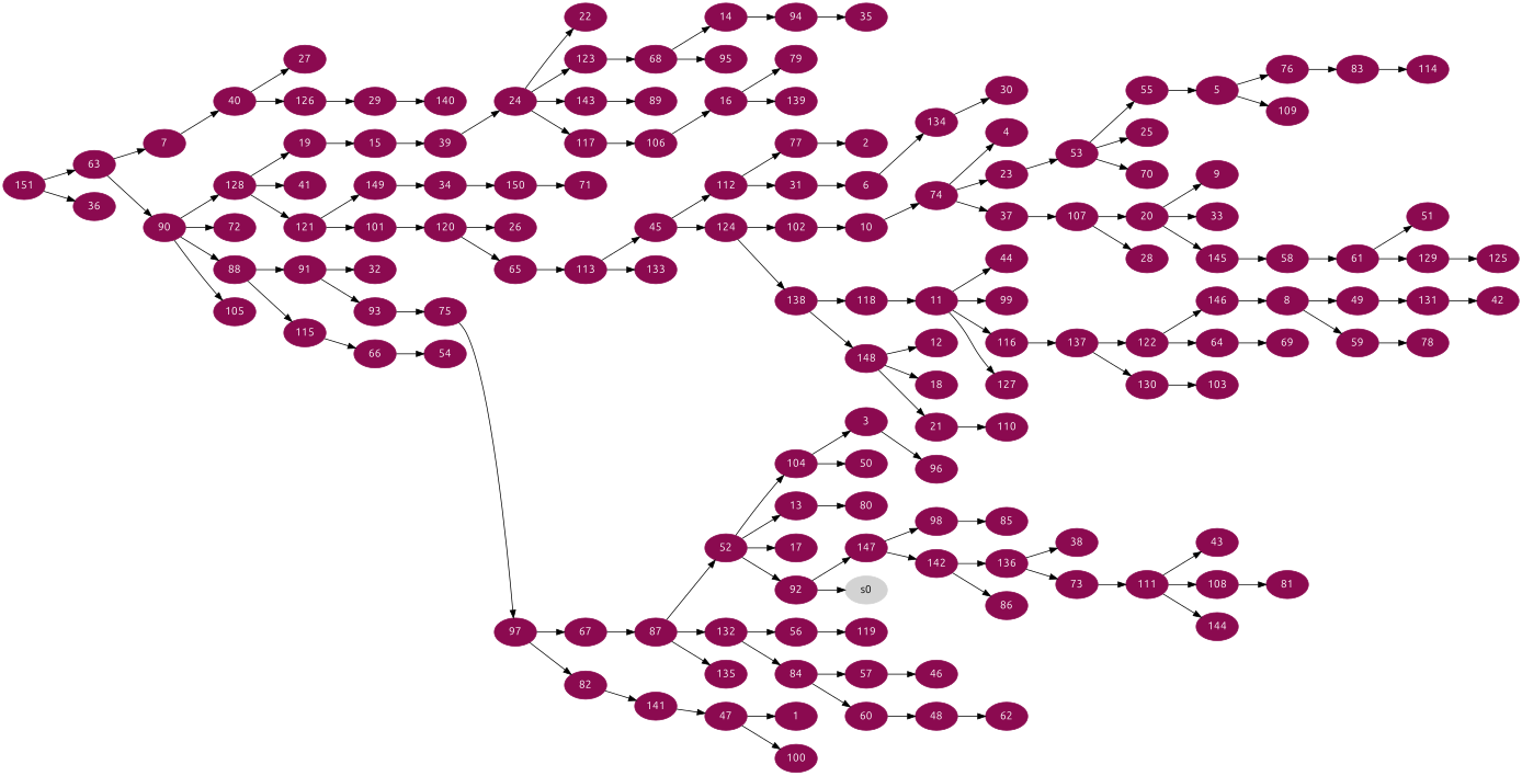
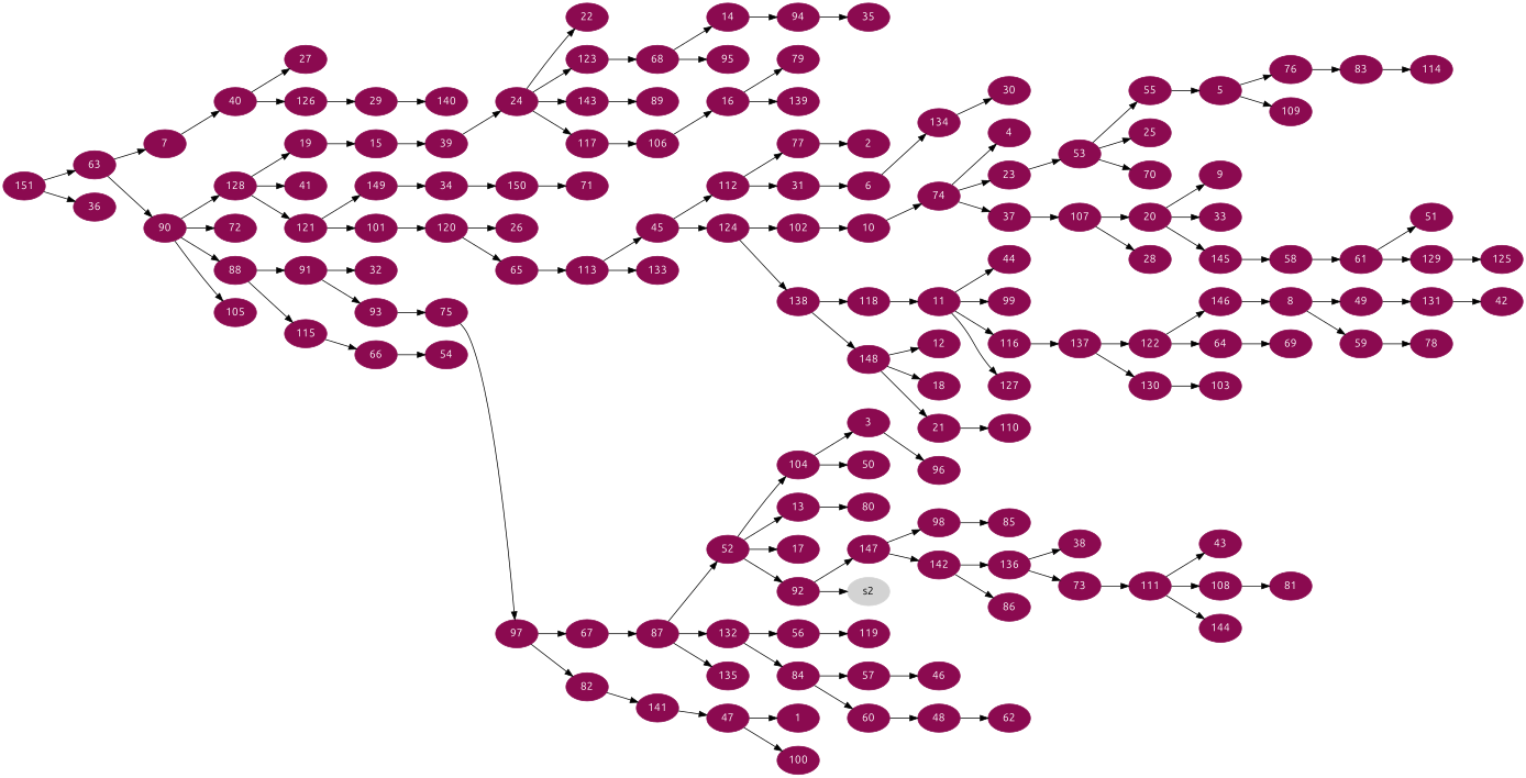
  digraph {
    rankdir=LR
    fontname=Ubuntu
    node [color=deeppink4 fontcolor=white style=filled fontname=Ubuntu]
    edge [fontname=Ubuntu]
    47
    1
    100
    77
    2
    104
    3
    50
    96
    74
    4
    23
    37
    55
    5
    76
    109
    31
    6
    134
    63
    7
    90
    40
    146
    8
    49
    59
    20
    9
    33
    145
    102
    10
    118
    11
    44
    99
    116
    127
    148
    12
    18
    21
    52
    13
    17
    92
    80
    68
    14
    95
    94
    19
    15
    39
    106
    16
    79
    139
    128
    41
    121
    107
    28
    110
    24
    22
    123
    143
    117
    53
    25
    70
    120
    26
    65
    27
    126
    29
    140
    30
    112
    91
    32
    93
    149
    34
    150
    35
    151
    36
    136
    38
    73
    131
    42
    111
    43
    108
    144
    113
    45
    133
    124
    57
    46
    141
    60
    48
    62
    61
    51
    129
    87
    132
    135
    66
    54
    56
    84
    119
    58
    78
    122
    64
    69
    115
    97
    67
    82
    71
    72
    88
    105
    75
    83
    81
    114
    98
    85
    142
    86
    89
    147
-   s0 [color=lightgrey fontcolor=black]
+   s0 [color=lightgrey fontcolor=black label=s2]
    101
    138
    130
    103
    137
    125
    47 -> 1
    47 -> 100
    77 -> 2
    104 -> 3
    104 -> 50
    3 -> 96
    74 -> 4
    74 -> 23
    74 -> 37
    23 -> 53
    37 -> 107
    55 -> 5
    5 -> 76
    5 -> 109
    76 -> 83
    31 -> 6
    6 -> 134
    134 -> 30
    63 -> 7
    63 -> 90
    7 -> 40
    90 -> 128
    90 -> 72
    90 -> 88
    90 -> 105
    40 -> 27
    40 -> 126
    146 -> 8
    8 -> 49
    8 -> 59
    49 -> 131
    59 -> 78
    20 -> 9
    20 -> 33
    20 -> 145
    145 -> 58
    102 -> 10
    10 -> 74
    118 -> 11
    11 -> 44
    11 -> 99
    11 -> 116
    11 -> 127
    116 -> 137
    148 -> 12
    148 -> 18
    148 -> 21
    21 -> 110
    52 -> 104
    52 -> 13
    52 -> 17
    52 -> 92
    13 -> 80
    92 -> 147
    92 -> s0
    68 -> 14
    68 -> 95
    14 -> 94
    94 -> 35
    19 -> 15
    15 -> 39
    39 -> 24
    106 -> 16
    16 -> 79
    16 -> 139
    128 -> 19
    128 -> 41
    128 -> 121
    121 -> 149
    121 -> 101
    107 -> 20
    107 -> 28
    24 -> 22
    24 -> 123
    24 -> 143
    24 -> 117
    123 -> 68
    143 -> 89
    117 -> 106
    53 -> 55
    53 -> 25
    53 -> 70
    120 -> 26
    120 -> 65
    65 -> 113
    126 -> 29
    29 -> 140
    112 -> 77
    112 -> 31
    91 -> 32
    91 -> 93
    93 -> 75
    149 -> 34
    34 -> 150
    150 -> 71
    151 -> 63
    151 -> 36
    136 -> 38
    136 -> 73
    73 -> 111
    131 -> 42
    111 -> 43
    111 -> 108
    111 -> 144
    108 -> 81
    113 -> 45
    113 -> 133
    45 -> 112
    45 -> 124
    124 -> 102
    124 -> 138
    57 -> 46
    141 -> 47
    60 -> 48
    48 -> 62
    61 -> 51
    61 -> 129
    129 -> 125
    87 -> 52
    87 -> 132
    87 -> 135
    132 -> 56
    132 -> 84
    66 -> 54
    56 -> 119
    84 -> 57
    84 -> 60
    58 -> 61
    122 -> 146
    122 -> 64
    64 -> 69
    115 -> 66
    97 -> 67
    97 -> 82
    67 -> 87
    82 -> 141
    88 -> 91
    88 -> 115
    75 -> 97
    83 -> 114
    98 -> 85
    142 -> 136
    142 -> 86
    147 -> 98
    147 -> 142
    101 -> 120
    138 -> 118
    138 -> 148
    130 -> 103
    137 -> 122
    137 -> 130
  }
